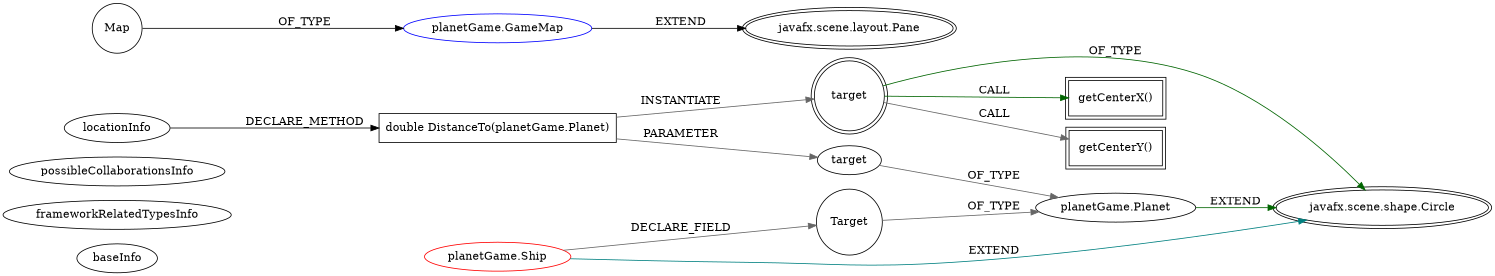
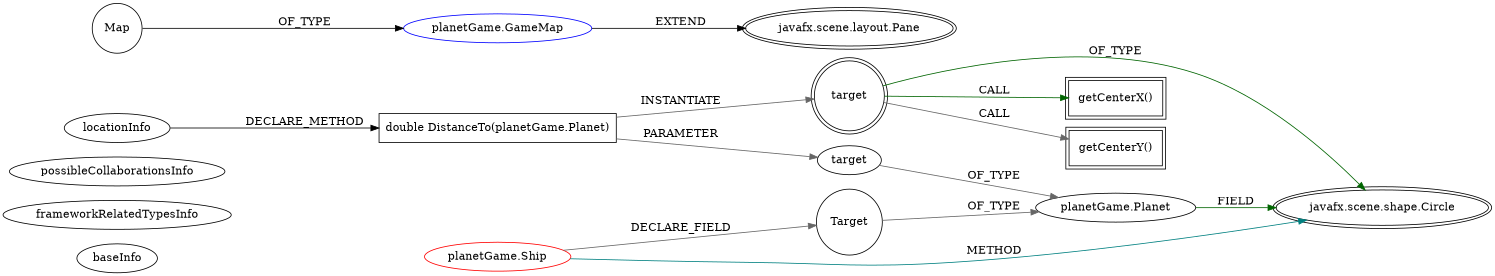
  digraph {
    rankdir=LR
    node [isFrameworkType=false]
    edge [color=gray40]
    baseInfo [category=extension_graph graphId=2637 isAnonymous=false possibleRelation=true isFrameworkType=""]
    frameworkRelatedTypesInfo [0="javafx.scene.shape.Circle" isFrameworkType=""]
    possibleCollaborationsInfo [0="2637~FIELD_DECLARATION-~javafx.scene.shape.Circle ~javafx.scene.layout.Pane ~false~false" 1="2637~CLIENT_METHOD_DECLARATION-PARAMETER_DECLARATION-FIELD_DECLARATION-~javafx.scene.shape.Circle ~javafx.scene.shape.Circle ~false~false" isFrameworkType=""]
    locationInfo [contextSignature=Ship filePath="/empollondefisica-PlanetGame/PlanetGame-master/src/planetGame/Ship.java" graphId=2637 projectName="empollondefisica-PlanetGame" isFrameworkType=""]
    n5 [label="double DistanceTo(planetGame.Planet)" shape=box vertexType=CLIENT_METHOD_DECLARATION]
    n6 [color=red label="planetGame.Ship" vertexType=ROOT_CLIENT_CLASS_DECLARATION]
    n7 [isFrameworkType=true label="javafx.scene.shape.Circle" peripheries=2 vertexType=FRAMEWORK_CLASS_TYPE]
    n8 [label=Target shape=circle vertexType=FIELD_DECLARATION]
    n9 [label=Map shape=circle vertexType=FIELD_DECLARATION]
    n10 [color=blue label="planetGame.GameMap" vertexType=REFERENCE_CLIENT_CLASS_DECLARATION]
    n11 [color=black label="planetGame.Planet" vertexType=REFERENCE_CLIENT_CLASS_DECLARATION]
    n12 [label=target vertexType=PARAMETER_DECLARATION]
    n13 [isFrameworkType=true label=target peripheries=2 shape=circle vertexType=VARIABLE_EXPRESION]
    n14 [isFrameworkType=true label="javafx.scene.layout.Pane" peripheries=2 vertexType=FRAMEWORK_CLASS_TYPE]
    n15 [isFrameworkType=true label="getCenterX()" peripheries=2 shape=box vertexType=INSIDE_CALL]
    n16 [isFrameworkType=true label="getCenterY()" peripheries=2 shape=box vertexType=INSIDE_CALL]
    locationInfo -> n5 [color=black label=DECLARE_METHOD]
    n5 -> n12 [label=PARAMETER]
    n5 -> n13 [label=INSTANTIATE]
-   n6 -> n7 [color=teal label=EXTEND]
+   n6 -> n7 [color=teal label=METHOD]
    n6 -> n8 [label=DECLARE_FIELD]
    n8 -> n11 [label=OF_TYPE]
    n9 -> n10 [color=black label=OF_TYPE]
    n10 -> n14 [color=black label=EXTEND]
-   n11 -> n7 [color=darkgreen label=EXTEND]
+   n11 -> n7 [color=darkgreen label=FIELD]
    n12 -> n11 [label=OF_TYPE]
    n13 -> n7 [color=darkgreen label=OF_TYPE]
    n13 -> n15 [color=darkgreen label=CALL]
    n13 -> n16 [label=CALL]
  }
